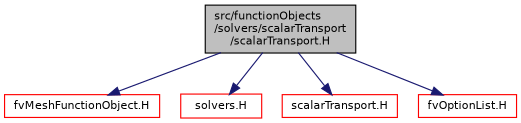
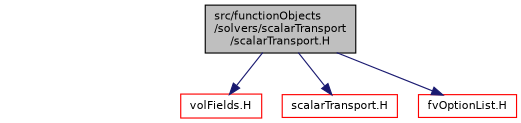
  digraph {
    node [color=red fontname=Helvetica fontsize=10 shape=record]
    edge [color=midnightblue fontname=Helvetica fontsize=10 labelfontname=Helvetica labelfontsize=10 style=solid]
    n1 [color=black fillcolor=grey75 fontcolor=black height=0.2 label="src/functionObjects\l/solvers/scalarTransport\l/scalarTransport.H" style=filled width=0.4]
-   n2 [height=0.2 label="fvMeshFunctionObject.H" width=0.4]
-   n3 [height=0.2 label="solvers.H" width=0.4]
+   n3 [height=0.2 label="volFields.H" width=0.4]
    n4 [height=0.2 label="scalarTransport.H" width=0.4]
    n5 [height=0.2 label="fvOptionList.H" width=0.4]
-   n1 -> n2
    n1 -> n3
    n1 -> n4
    n1 -> n5
  }
